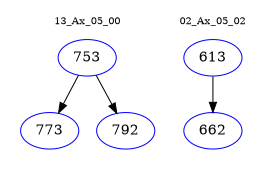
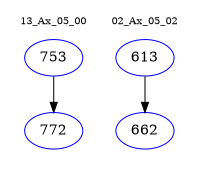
  digraph {
    node [color=blue]
    edge [color=black]
-   n1 [label=773]
+   n1 [label=772]
    n2 [label=753]
-   n3 [label=792]
    n4 [label=613]
    n5 [label=662]
    subgraph cluster_1 {
      color=white
      fontsize=10
      label="13_Ax_05_00"
      n1
      n2
-     n3
    }
    subgraph cluster_2 {
      color=white
      fontsize=10
      label="02_Ax_05_02"
      n4
      n5
    }
    n2 -> n1
-   n2 -> n3
    n4 -> n5
  }
